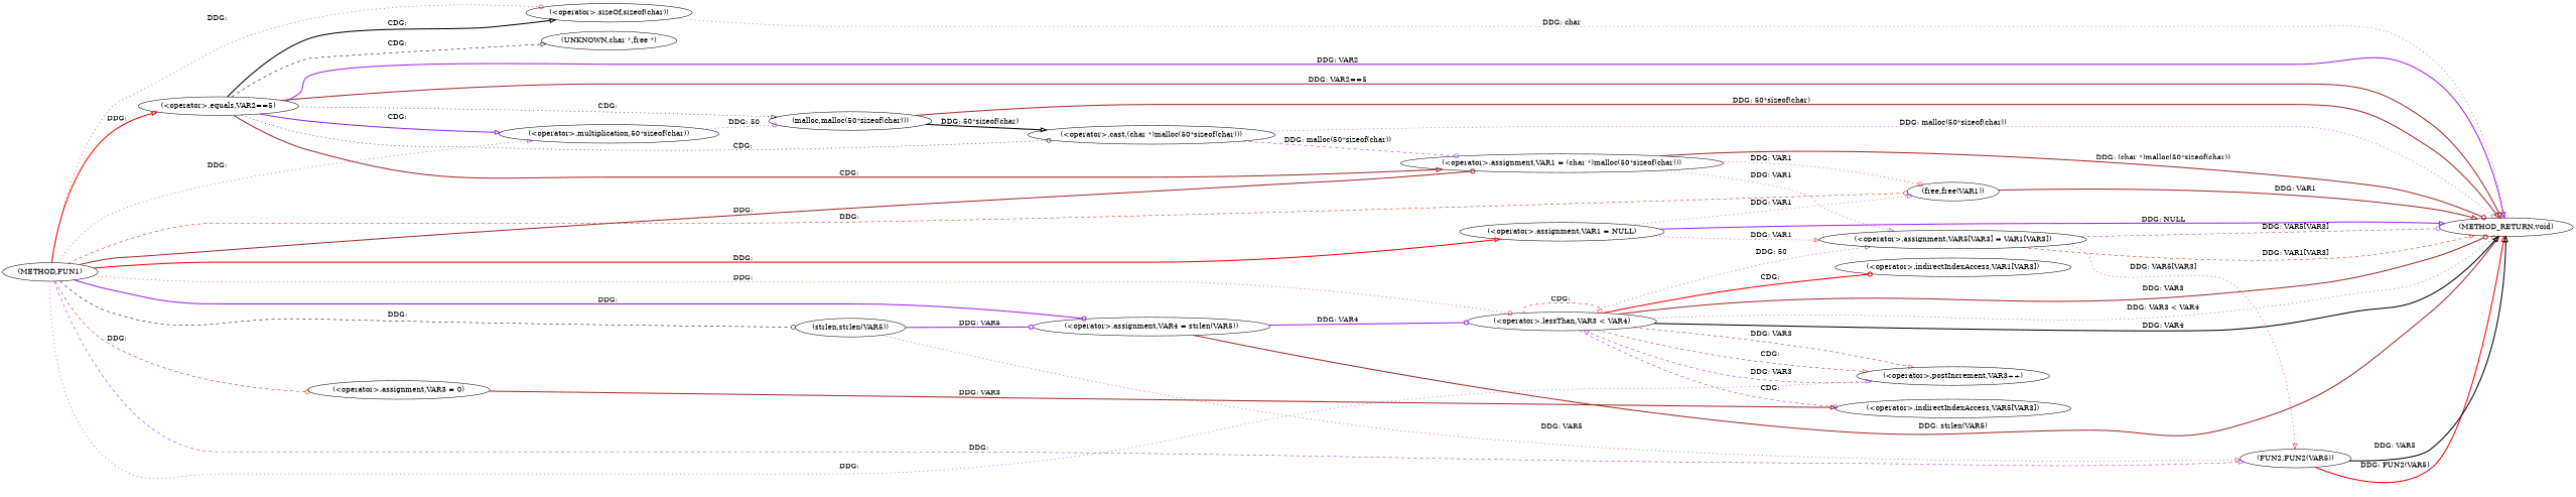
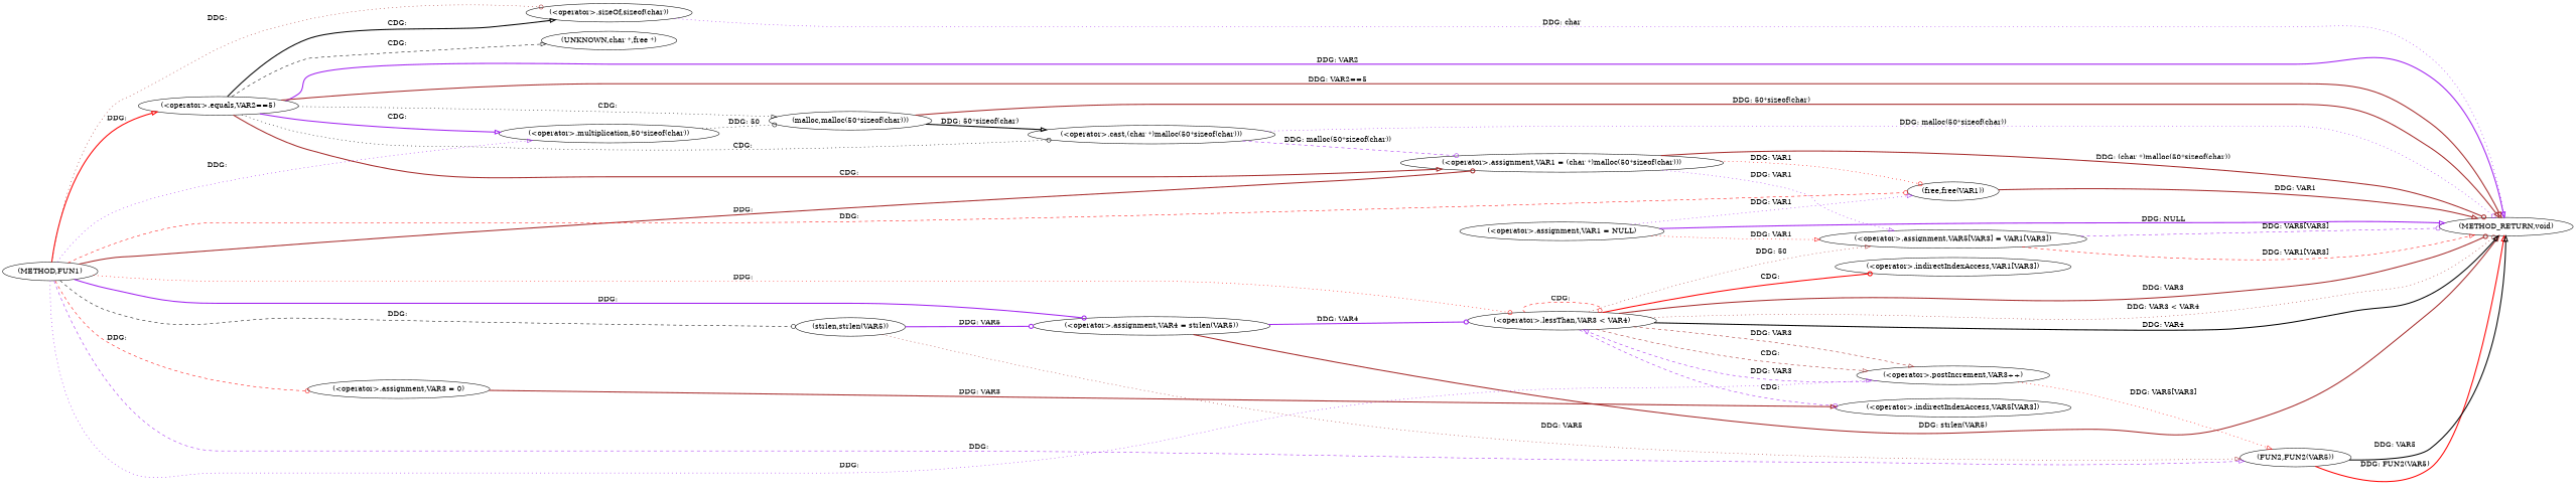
  digraph {
    rankdir=LR
    edge [arrowhead=onormal color=purple style=bold]
    n1 [label="(METHOD,FUN1)"]
    n2 [label="(<operator>.assignment,VAR1 = NULL)"]
    n3 [label="(<operator>.equals,VAR2==5)"]
    n4 [label="(<operator>.assignment,VAR1 = (char *)malloc(50*sizeof(char)))"]
    n5 [label="(<operator>.multiplication,50*sizeof(char))"]
    n6 [label="(<operator>.sizeOf,sizeof(char))"]
    n7 [label="(<operator>.assignment,VAR4 = strlen(VAR5))"]
    n8 [label="(strlen,strlen(VAR5))"]
    n9 [label="(<operator>.assignment,VAR3 = 0)"]
    n10 [label="(<operator>.lessThan,VAR3 < VAR4)"]
    n11 [label="(<operator>.postIncrement,VAR3++)"]
    n12 [label="(FUN2,FUN2(VAR5))"]
    n13 [label="(free,free(VAR1))"]
    n14 [label="(METHOD_RETURN,void)"]
    n15 [label="(<operator>.assignment,VAR5[VAR3] = VAR1[VAR3])"]
    n16 [label="(<operator>.cast,(char *)malloc(50*sizeof(char)))"]
    n17 [label="(malloc,malloc(50*sizeof(char)))"]
    n18 [label="(UNKNOWN,char *,free *)"]
    n19 [label="(<operator>.indirectIndexAccess,VAR5[VAR3])"]
    n20 [label="(<operator>.indirectIndexAccess,VAR1[VAR3])"]
-   n1 -> n2 [color=red label="DDG: "]
    n1 -> n3 [color=red label="DDG: "]
    n1 -> n4 [arrowhead=odot color=brown label="DDG: "]
    n1 -> n5 [label="DDG: " style=dotted]
    n1 -> n6 [arrowhead=odot color=brown label="DDG: " style=dotted]
    n1 -> n7 [arrowhead=odot label="DDG: "]
    n1 -> n8 [arrowhead=odot color=black label="DDG: " style=dashed]
    n1 -> n9 [arrowhead=odot color=red label="DDG: " style=dashed]
    n1 -> n10 [arrowhead=odot color=red label="DDG: " style=dotted]
    n1 -> n11 [label="DDG: " style=dotted]
    n1 -> n12 [label="DDG: " style=dashed]
    n1 -> n13 [arrowhead=odot color=red label="DDG: " style=dashed]
    n2 -> n13 [label="DDG: VAR1" style=dotted]
    n2 -> n14 [label="DDG: NULL"]
    n2 -> n15 [color=red label="DDG: VAR1" style=dotted]
    n3 -> n4 [color=brown label="CDG: "]
    n3 -> n5 [label="CDG: "]
    n3 -> n6 [color=black label="CDG: "]
    n3 -> n14 [label="DDG: VAR2"]
    n3 -> n14 [color=brown label="DDG: VAR2==5"]
    n3 -> n16 [arrowhead=odot color=black label="CDG: " style=dotted]
    n3 -> n17 [color=black label="CDG: " style=dotted]
    n3 -> n18 [color=black label="CDG: " style=dashed]
    n4 -> n13 [arrowhead=odot color=red label="DDG: VAR1" style=dotted]
    n4 -> n14 [arrowhead=odot color=brown label="DDG: (char *)malloc(50*sizeof(char))"]
    n4 -> n15 [label="DDG: VAR1" style=dotted]
-   n5 -> n17 [arrowhead=odot label="DDG: 50" style=dotted]
+   n5 -> n17 [arrowhead=odot color=black label="DDG: 50" style=dotted]
    n6 -> n14 [label="DDG: char" style=dotted]
    n7 -> n10 [arrowhead=odot label="DDG: VAR4"]
    n7 -> n14 [color=brown label="DDG: strlen(VAR5)"]
    n8 -> n7 [arrowhead=odot label="DDG: VAR5"]
    n8 -> n12 [color=brown label="DDG: VAR5" style=dotted]
    n9 -> n19 [color=brown label="DDG: VAR3"]
    n10 -> n10 [arrowhead=odot color=red label="CDG: " style=dashed]
    n10 -> n11 [color=brown label="DDG: VAR3" style=dashed]
    n10 -> n11 [color=brown label="CDG: " style=dashed]
    n10 -> n14 [arrowhead=odot color=brown label="DDG: VAR3"]
    n10 -> n14 [arrowhead=odot color=brown label="DDG: VAR3 < VAR4" style=dotted]
    n10 -> n14 [color=black label="DDG: VAR4"]
    n10 -> n15 [color=brown label="DDG: 50" style=dotted]
    n10 -> n19 [arrowhead=odot label="CDG: " style=dashed]
    n10 -> n20 [arrowhead=odot color=red label="CDG: "]
    n11 -> n10 [label="DDG: VAR3" style=dashed]
    n12 -> n14 [color=red label="DDG: FUN2(VAR5)"]
    n12 -> n14 [color=black label="DDG: VAR5"]
    n13 -> n14 [color=brown label="DDG: VAR1"]
-   n15 -> n12 [color=red label="DDG: VAR5[VAR3]" style=dotted]
+   n11 -> n12 [color=red label="DDG: VAR5[VAR3]" style=dotted]
    n15 -> n14 [color=red label="DDG: VAR1[VAR3]" style=dashed]
    n15 -> n14 [arrowhead=odot label="DDG: VAR5[VAR3]" style=dashed]
    n16 -> n4 [arrowhead=odot label="DDG: malloc(50*sizeof(char))" style=dashed]
    n16 -> n14 [arrowhead=odot label="DDG: malloc(50*sizeof(char))" style=dotted]
    n17 -> n14 [color=brown label="DDG: 50*sizeof(char)"]
    n17 -> n16 [color=black label="DDG: 50*sizeof(char)"]
  }
